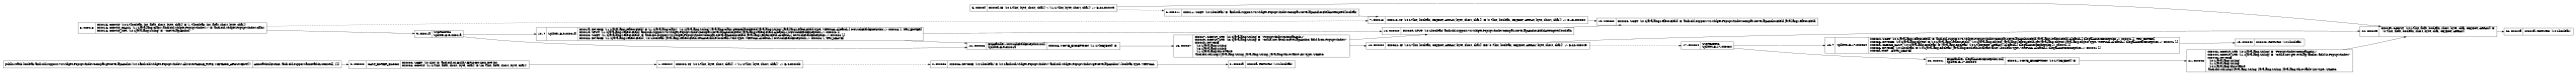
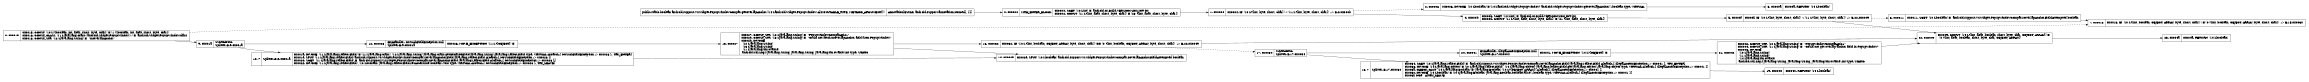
  digraph {
    rankdir=LR
    node [shape=record]
-   n1 [label="{0\:\ 0x0000|CAST_ENTER_BLOCK\l|0x0000: SGET  (r0 I:int) =  android.os.Build.VERSION.SDK_INT int \l0x0002: CONST  (r1 I:?[int, float, short, byte, char]) = (23 ?[int, float, short, byte, char]) \l}"]
+   n1 [label="{0\:\ 0x0000|MTH_ENTER_BLOCK\l|0x0000: SGET  (r0 I:int) =  android.os.Build.VERSION.SDK_INT int \l0x0002: CONST  (r1 I:?[int, float, short, byte, char]) = (23 ?[int, float, short, byte, char]) \l}"]
    n2 [label="{1\:\ 0x0004|0x0004: IF  (r0 I:?[int, byte, short, char]) \< (r1 I:?[int, byte, short, char])  \-\> B:4:0x000b \l}"]
    n3 [label="{2\:\ 0x0006|0x0006: INVOKE  (r4 I:boolean) = (r4 I:android.widget.PopupWindow) android.widget.PopupWindow.getOverlapAnchor():boolean type: VIRTUAL \l}"]
+   n4 [label="{4\:\ 0x000b|0x000b: SGET  (r0 I:int) =  android.os.Build.VERSION.SDK_INT int \l0x000d: CONST  (r1 I:?[int, float, short, byte, char]) = (21 ?[int, float, short, byte, char]) \l}"]
    n5 [label="{3\:\ 0x000a|0x000a: RETURN  (r4 I:boolean) \l}"]
    n6 [label="{5\:\ 0x000f|0x000f: IF  (r0 I:?[int, byte, short, char]) \< (r1 I:?[int, byte, short, char])  \-\> B:22:0x0049 \l}"]
    n7 [label="{6\:\ 0x0011|0x0011: SGET  (r0 I:boolean) =  android.support.v4.widget.PopupWindowCompat.sOverlapAnchorFieldAttempted boolean \l}"]
    n8 [label="{22\:\ 0x0049|0x0049: CONST  (r4 I:?[int, float, boolean, short, byte, char, OBJECT, ARRAY]) = \l  (0 ?[int, float, boolean, short, byte, char, OBJECT, ARRAY])\l \l}"]
    n9 [label="{7\:\ 0x0013|0x0013: IF  (r0 I:?[int, boolean, OBJECT, ARRAY, byte, short, char]) != (0 ?[int, boolean, OBJECT, ARRAY, byte, short, char])  \-\> B:15:0x0030 \l}"]
    n10 [label="{23\:\ 0x004a|0x004a: RETURN  (r4 I:boolean) \l}"]
-   n11 [label="{15\:\ 0x0030|0x0030: SGET  (r0 I:java.lang.reflect.Field) =  android.support.v4.widget.PopupWindowCompat.sOverlapAnchorField java.lang.reflect.Field \l}"]
    n12 [label="{8\:\ 0x0015|0x0015: CONST  (r0 I:?[boolean, int, float, short, byte, char]) = (1 ?[boolean, int, float, short, byte, char]) \l0x0016: CONST_CLASS  (r1 I:java.lang.Class\<android.widget.PopupWindow\>) =  android.widget.PopupWindow.class \l0x0018: CONST_STR  (r2 I:java.lang.String) =  \"mOverlapAnchor\" \l}"]
    n13 [label="{9\:\ 0x001a|SYNTHETIC\lSplitter:B:9:0x001a\l}"]
    n14 [label="{10\:\ ?|Splitter:B:9:0x001a\l|0x001a: INVOKE  (r1 I:java.lang.reflect.Field) = (r1 I:java.lang.Class), (r2 I:java.lang.String) java.lang.Class.getDeclaredField(java.lang.String):java.lang.reflect.Field type: VIRTUAL A[Catch:\{ NoSuchFieldException \-\> 0x0026 \}, TRY_ENTER]\l0x001e: SPUT  (r1 I:java.lang.reflect.Field) android.support.v4.widget.PopupWindowCompat.sOverlapAnchorField java.lang.reflect.Field A[Catch:\{ NoSuchFieldException \-\> 0x0026 \}]\l0x0020: SGET  (r1 I:java.lang.reflect.Field) =  android.support.v4.widget.PopupWindowCompat.sOverlapAnchorField java.lang.reflect.Field A[Catch:\{ NoSuchFieldException \-\> 0x0026 \}]\l0x0022: INVOKE  (r1 I:java.lang.reflect.Field), (r0 I:boolean) java.lang.reflect.Field.setAccessible(boolean):void type: VIRTUAL A[Catch:\{ NoSuchFieldException \-\> 0x0026 \}, TRY_LEAVE]\l}"]
    n15 [label="{12\:\ 0x0026|ExcHandler: NoSuchFieldException null\lSplitter:B:9:0x001a\l|0x0026: MOVE_EXCEPTION  (r1 I:?[OBJECT]) =  \l}"]
    n16 [label="{14\:\ 0x002e|0x002e: SPUT  (r0 I:boolean) android.support.v4.widget.PopupWindowCompat.sOverlapAnchorFieldAttempted boolean \l}"]
    n17 [label="{13\:\ 0x0027|0x0027: CONST_STR  (r2 I:java.lang.String) =  \"PopupWindowCompatApi21\" \l0x0029: CONST_STR  (r3 I:java.lang.String) =  \"Could not fetch mOverlapAnchor field from PopupWindow\" \l0x002b: INVOKE  \l  (r2 I:java.lang.String)\l  (r3 I:java.lang.String)\l  (r1 I:java.lang.Throwable)\l android.util.Log.i(java.lang.String, java.lang.String, java.lang.Throwable):int type: STATIC \l}"]
    n18 [label="{16\:\ 0x0032|0x0032: IF  (r0 I:?[int, boolean, OBJECT, ARRAY, byte, short, char]) == (0 ?[int, boolean, OBJECT, ARRAY, byte, short, char])  \-\> B:22:0x0049 \l}"]
    n19 [label="{17\:\ 0x0034|SYNTHETIC\lSplitter:B:17:0x0034\l}"]
    n20 [label="{18\:\ ?|Splitter:B:17:0x0034\l|0x0034: SGET  (r0 I:java.lang.reflect.Field) =  android.support.v4.widget.PopupWindowCompat.sOverlapAnchorField java.lang.reflect.Field A[Catch:\{ IllegalAccessException \-\> 0x0041 \}, TRY_ENTER]\l0x0036: INVOKE  (r4 I:java.lang.Object) = (r0 I:java.lang.reflect.Field), (r4 I:java.lang.Object) java.lang.reflect.Field.get(java.lang.Object):java.lang.Object type: VIRTUAL A[Catch:\{ IllegalAccessException \-\> 0x0041 \}]\l0x003a: CHECK_CAST  (r4 I:java.lang.Boolean) = (java.lang.Boolean) (r4 I:?[OBJECT, ARRAY]) A[Catch:\{ IllegalAccessException \-\> 0x0041 \}]\l0x003c: INVOKE  (r4 I:boolean) = (r4 I:java.lang.Boolean) java.lang.Boolean.booleanValue():boolean type: VIRTUAL A[Catch:\{ IllegalAccessException \-\> 0x0041 \}]\l0x003f: NOP   A[TRY_LEAVE]\l}"]
    n21 [label="{20\:\ 0x0041|ExcHandler: IllegalAccessException null\lSplitter:B:17:0x0004\l|0x0041: MOVE_EXCEPTION  (r4 I:?[OBJECT]) =  \l}"]
    n22 [label="{19\:\ 0x0040|0x0040: RETURN  (r4 I:boolean) \l}"]
    n23 [label="{21\:\ 0x0042|0x0042: CONST_STR  (r0 I:java.lang.String) =  \"PopupWindowCompatApi21\" \l0x0044: CONST_STR  (r1 I:java.lang.String) =  \"Could not get overlap anchor field in PopupWindow\" \l0x0046: INVOKE  \l  (r0 I:java.lang.String)\l  (r1 I:java.lang.String)\l  (r4 I:java.lang.Throwable)\l android.util.Log.i(java.lang.String, java.lang.String, java.lang.Throwable):int type: STATIC \l}"]
    n24 [label="{public static boolean android.support.v4.widget.PopupWindowCompat.getOverlapAnchor((r4 I:android.widget.PopupWindow A[IMMUTABLE_TYPE, METHOD_ARGUMENT]))  | Annotation[BUILD, android.support.annotation.NonNull, \{\}]\l}"]
    n1 -> n2
    n2 -> n3 [style=dashed]
+   n2 -> n4
    n3 -> n5
+   n4 -> n6
    n6 -> n7 [style=dashed]
    n6 -> n8
    n7 -> n9
    n8 -> n10
-   n9 -> n11
    n12 -> n9 [style=dashed]
    n12 -> n13
    n13 -> n14
    n13 -> n15
-   n14 -> n15
    n14 -> n16
    n15 -> n17
-   n16 -> n11
    n17 -> n16
    n17 -> n18
    n18 -> n8
    n18 -> n19 [style=dashed]
    n19 -> n20
    n19 -> n21
    n20 -> n22
    n21 -> n23
    n23 -> n8
    n24 -> n1
  }
